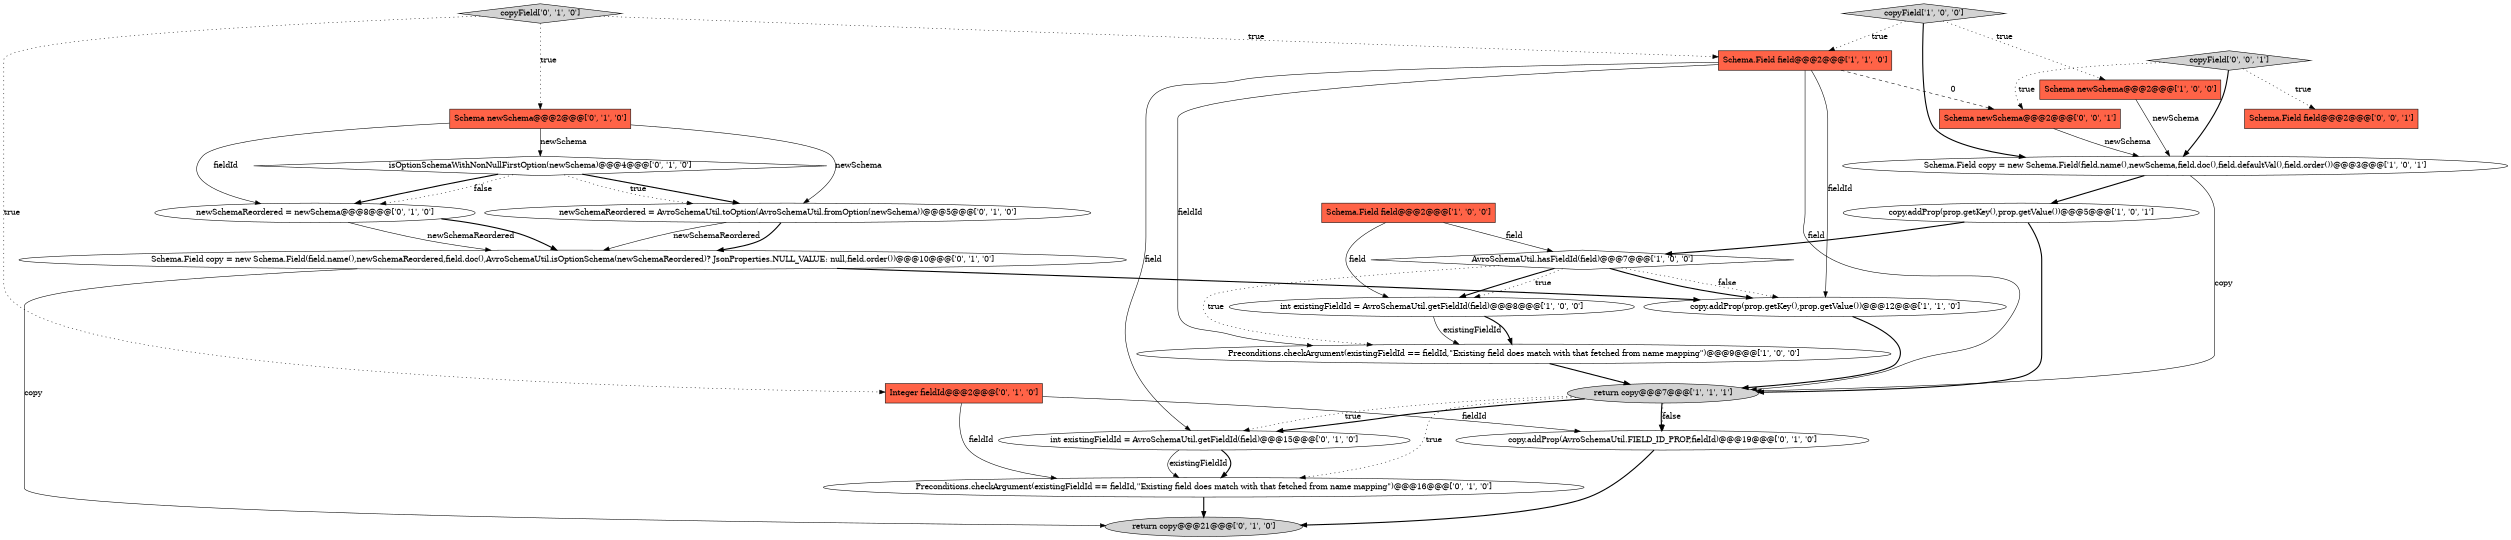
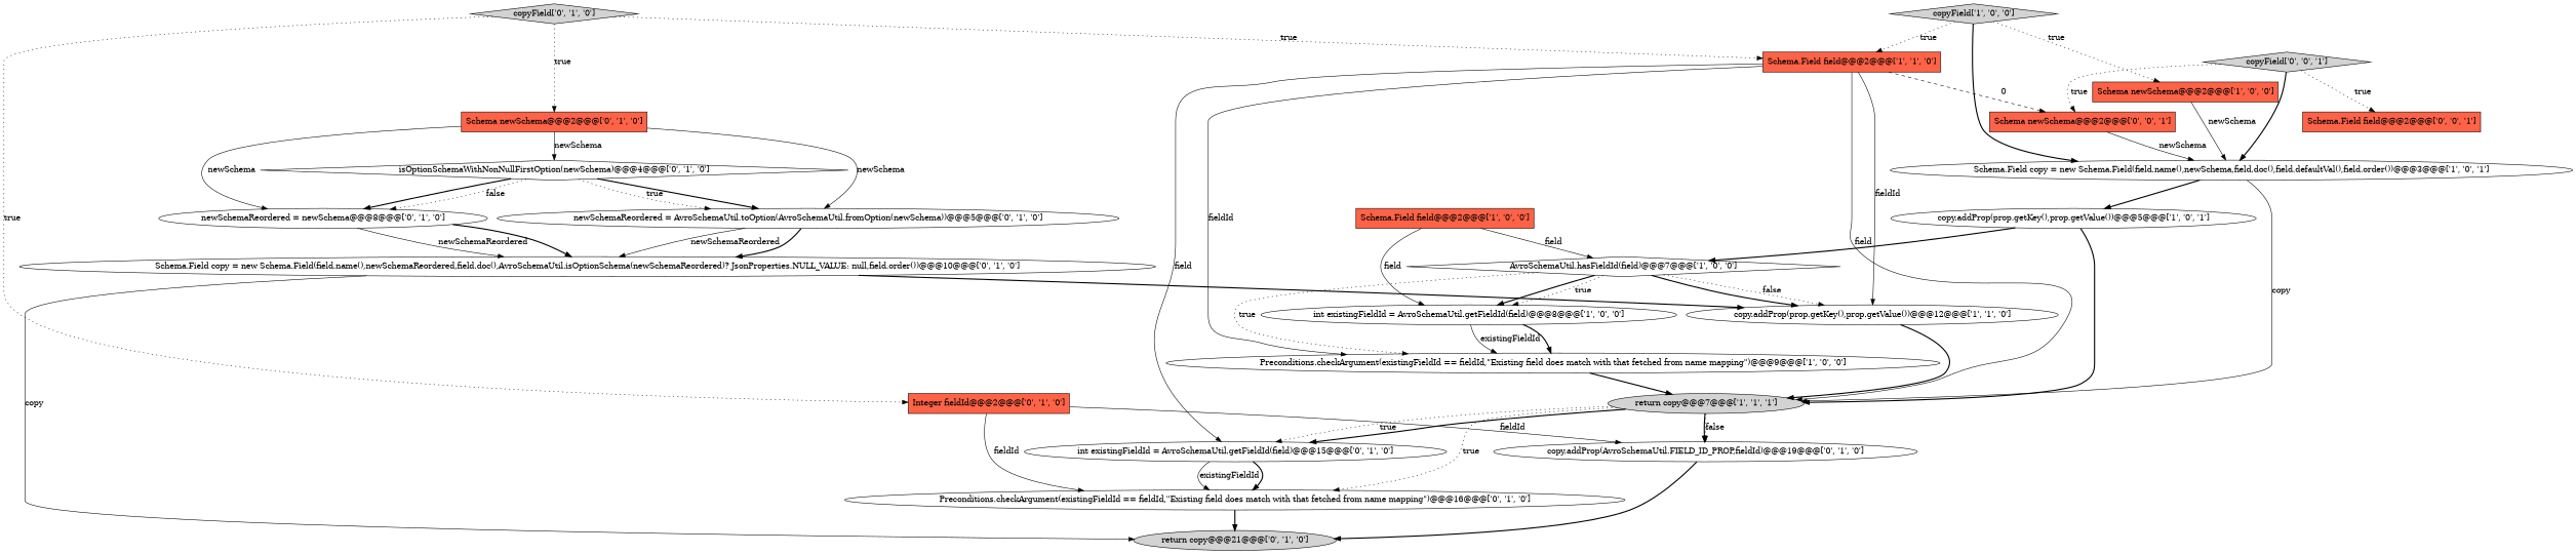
  digraph {
    node [fillcolor=white shape=ellipse style=filled]
    edge [style=bold]
    n1 [label="isOptionSchemaWithNonNullFirstOption(newSchema)@@@4@@@['0', '1', '0']" shape=diamond]
    n2 [label="newSchemaReordered = newSchema@@@8@@@['0', '1', '0']"]
    n3 [label="newSchemaReordered = AvroSchemaUtil.toOption(AvroSchemaUtil.fromOption(newSchema))@@@5@@@['0', '1', '0']"]
    n4 [label="Schema.Field copy = new Schema.Field(field.name(),newSchemaReordered,field.doc(),AvroSchemaUtil.isOptionSchema(newSchemaReordered)? JsonProperties.NULL_VALUE: null,field.order())@@@10@@@['0', '1', '0']"]
    n5 [label="Preconditions.checkArgument(existingFieldId == fieldId,\"Existing field does match with that fetched from name mapping\")@@@16@@@['0', '1', '0']"]
    n6 [fillcolor=lightgray label="return copy@@@21@@@['0', '1', '0']"]
    n7 [label="Preconditions.checkArgument(existingFieldId == fieldId,\"Existing field does match with that fetched from name mapping\")@@@9@@@['1', '0', '0']"]
    n8 [fillcolor=lightgray label="return copy@@@7@@@['1', '1', '1']"]
    n9 [label="copy.addProp(AvroSchemaUtil.FIELD_ID_PROP,fieldId)@@@19@@@['0', '1', '0']"]
    n10 [label="int existingFieldId = AvroSchemaUtil.getFieldId(field)@@@15@@@['0', '1', '0']"]
    n11 [label="int existingFieldId = AvroSchemaUtil.getFieldId(field)@@@8@@@['1', '0', '0']"]
    n12 [fillcolor=tomato label="Integer fieldId@@@2@@@['0', '1', '0']" shape=box]
    n13 [fillcolor=lightgray label="copyField['0', '1', '0']" shape=diamond]
    n14 [fillcolor=tomato label="Schema newSchema@@@2@@@['0', '1', '0']" shape=box]
    n15 [fillcolor=tomato label="Schema.Field field@@@2@@@['1', '1', '0']" shape=box]
    n16 [label="copy.addProp(prop.getKey(),prop.getValue())@@@12@@@['1', '1', '0']"]
    n17 [fillcolor=tomato label="Schema newSchema@@@2@@@['0', '0', '1']" shape=box]
    n18 [fillcolor=tomato label="Schema.Field field@@@2@@@['1', '0', '0']" shape=box]
    n19 [label="AvroSchemaUtil.hasFieldId(field)@@@7@@@['1', '0', '0']" shape=diamond]
    n20 [fillcolor=lightgray label="copyField['1', '0', '0']" shape=diamond]
    n21 [label="Schema.Field copy = new Schema.Field(field.name(),newSchema,field.doc(),field.defaultVal(),field.order())@@@3@@@['1', '0', '1']"]
    n22 [fillcolor=tomato label="Schema newSchema@@@2@@@['1', '0', '0']" shape=box]
    n23 [label="copy.addProp(prop.getKey(),prop.getValue())@@@5@@@['1', '0', '1']"]
    n24 [fillcolor=lightgray label="copyField['0', '0', '1']" shape=diamond]
    n25 [fillcolor=tomato label="Schema.Field field@@@2@@@['0', '0', '1']" shape=box]
    n1 -> n2 [label=false style=dotted]
    n1 -> n2
    n1 -> n3
    n1 -> n3 [label=true style=dotted]
    n2 -> n4 [label=newSchemaReordered style=solid]
    n2 -> n4
    n3 -> n4 [label=newSchemaReordered style=solid]
    n3 -> n4
    n4 -> n6 [label=copy style=solid]
    n4 -> n16
    n5 -> n6
    n7 -> n8
    n8 -> n5 [label=true style=dotted]
    n8 -> n9
    n8 -> n9 [label=false style=dotted]
    n8 -> n10 [label=true style=dotted]
    n8 -> n10
    n9 -> n6
    n10 -> n5
    n10 -> n5 [label=existingFieldId style=solid]
    n11 -> n7 [label=existingFieldId style=solid]
    n11 -> n7
    n12 -> n5 [label=fieldId style=solid]
    n12 -> n9 [label=fieldId style=solid]
    n13 -> n12 [label=true style=dotted]
    n13 -> n14 [label=true style=dotted]
    n13 -> n15 [label=true style=dotted]
    n14 -> n1 [label=newSchema style=solid]
-   n14 -> n2 [label=fieldId style=solid]
+   n14 -> n2 [label=newSchema style=solid]
    n14 -> n3 [label=newSchema style=solid]
    n15 -> n7 [label=fieldId style=solid]
    n15 -> n8 [label=field style=solid]
    n15 -> n10 [label=field style=solid]
    n15 -> n16 [label=fieldId style=solid]
    n15 -> n17 [label=0 style=dashed]
    n16 -> n8
    n17 -> n21 [label=newSchema style=solid]
    n18 -> n11 [label=field style=solid]
    n18 -> n19 [label=field style=solid]
    n19 -> n7 [label=true style=dotted]
    n19 -> n11
    n19 -> n11 [label=true style=dotted]
    n19 -> n16 [label=false style=dotted]
    n19 -> n16
    n20 -> n15 [label=true style=dotted]
    n20 -> n21
    n20 -> n22 [label=true style=dotted]
    n21 -> n8 [label=copy style=solid]
    n21 -> n23
    n22 -> n21 [label=newSchema style=solid]
    n23 -> n8
    n23 -> n19
    n24 -> n17 [label=true style=dotted]
    n24 -> n21
    n24 -> n25 [label=true style=dotted]
  }
